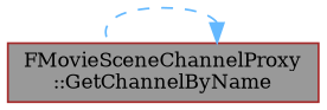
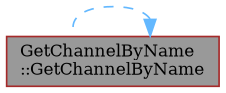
  digraph {
    rankdir=RL
    fontname="DejaVu Serif"
-   n1 [color=brown fillcolor=grey60 fontcolor=black fontname="DejaVu Serif" fontsize=10 height=0.2 label="FMovieSceneChannelProxy\l::GetChannelByName" shape=box style=filled width=0.4]
+   n1 [color=brown fillcolor=grey60 fontcolor=black fontname="DejaVu Serif" fontsize=10 height=0.2 label="GetChannelByName\l::GetChannelByName" shape=box style=filled width=0.4]
    n1 -> n1 [color=steelblue1 dir=back fontname="DejaVu Serif" fontsize=10 labelfontname=Helvetica labelfontsize=10 style=dashed]
  }
